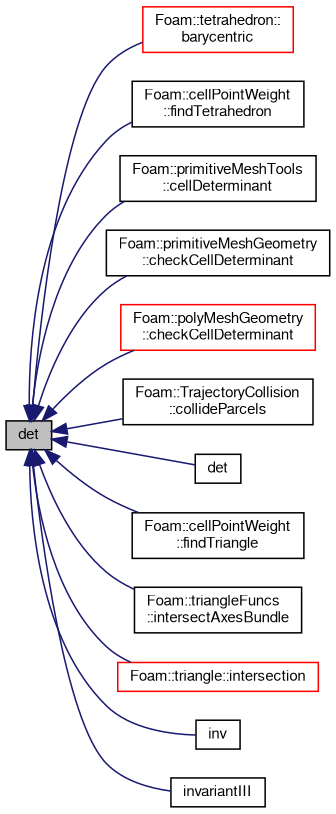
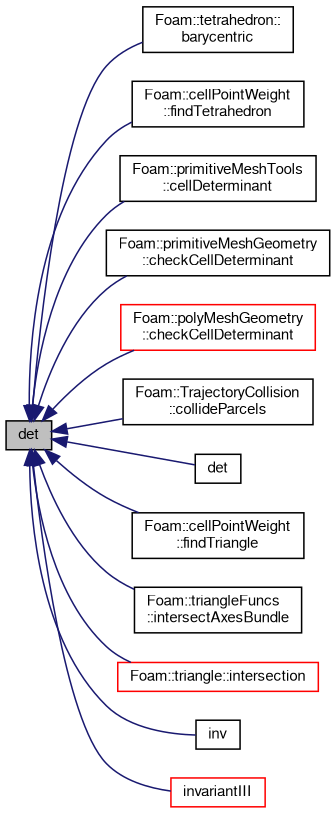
  digraph {
    rankdir=LR
    node [color=black fontname=FreeSans fontsize=10 shape=record]
    edge [color=midnightblue dir=back fontname=FreeSans fontsize=10 labelfontname=FreeSans labelfontsize=10 style=solid]
    n1 [fillcolor=grey75 fontcolor=black height=0.2 label=det style=filled width=0.4]
-   n2 [color=red height=0.2 label="Foam::tetrahedron::\lbarycentric" width=0.4]
+   n2 [height=0.2 label="Foam::tetrahedron::\lbarycentric" width=0.4]
    n3 [height=0.2 label="Foam::cellPointWeight\l::findTetrahedron" width=0.4]
    n4 [height=0.2 label="Foam::primitiveMeshTools\l::cellDeterminant" width=0.4]
    n5 [height=0.2 label="Foam::primitiveMeshGeometry\l::checkCellDeterminant" width=0.4]
    n6 [color=red height=0.2 label="Foam::polyMeshGeometry\l::checkCellDeterminant" width=0.4]
    n7 [height=0.2 label="Foam::TrajectoryCollision\l::collideParcels" width=0.4]
    n8 [height=0.2 label=det width=0.4]
    n9 [height=0.2 label="Foam::cellPointWeight\l::findTriangle" width=0.4]
    n10 [height=0.2 label="Foam::triangleFuncs\l::intersectAxesBundle" width=0.4]
    n11 [color=red height=0.2 label="Foam::triangle::intersection" width=0.4]
    n12 [height=0.2 label=inv width=0.4]
-   n13 [height=0.2 label=invariantIII width=0.4]
+   n13 [color=red height=0.2 label=invariantIII width=0.4]
    n1 -> n2
    n1 -> n3
    n1 -> n4
    n1 -> n5
    n1 -> n6
    n1 -> n7
    n1 -> n8
    n1 -> n9
    n1 -> n10
    n1 -> n11
    n1 -> n12
    n1 -> n13
  }
